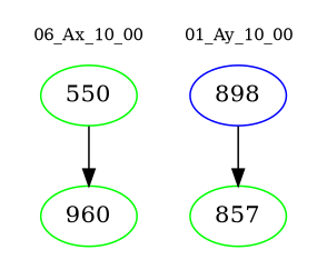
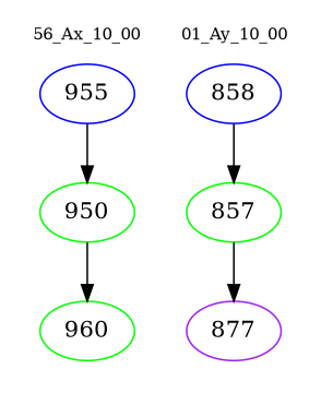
  digraph {
    node [color=green]
    edge [color=black]
-   n2 [label=550]
+   n1 [color=blue label=955]
+   n2 [label=950]
    n3 [label=960]
-   n4 [color=blue label=898]
+   n4 [color=blue label=858]
    n5 [label=857]
+   n6 [color=purple label=877]
    subgraph cluster_1 {
      color=white
      fontsize=10
-     label="06_Ax_10_00"
+     label="56_Ax_10_00"
+     n1
      n2
      n3
    }
    subgraph cluster_2 {
      color=white
      fontsize=10
      label="01_Ay_10_00"
      n4
      n5
+     n6
    }
+   n1 -> n2
    n2 -> n3
    n4 -> n5
+   n5 -> n6
  }
